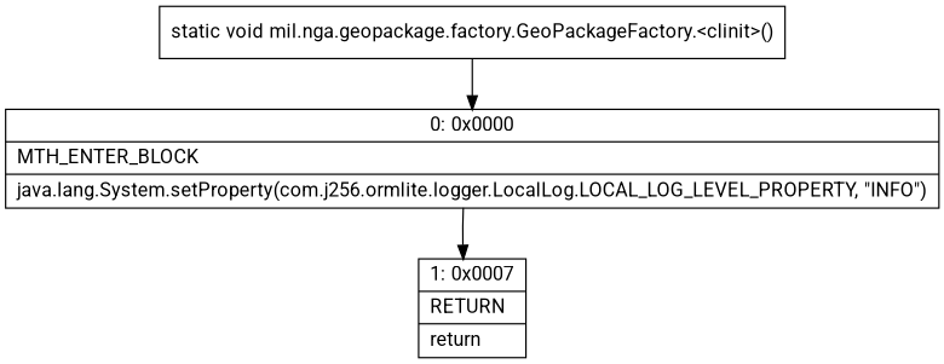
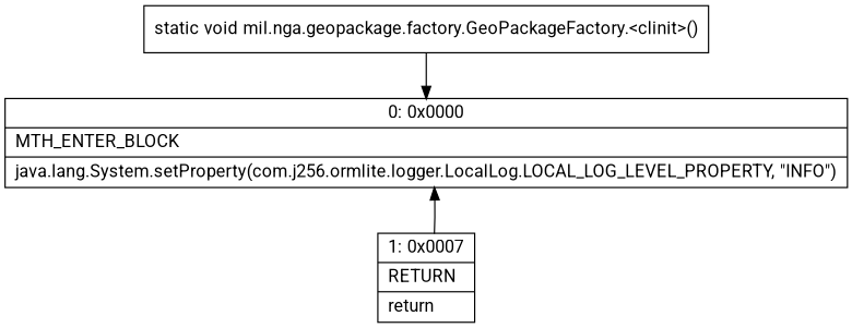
  digraph {
    fontname=Roboto
    node [shape=record fontname=Roboto]
    edge [fontname=Roboto]
    n1 [label="{0\:\ 0x0000|MTH_ENTER_BLOCK\l|java.lang.System.setProperty(com.j256.ormlite.logger.LocalLog.LOCAL_LOG_LEVEL_PROPERTY, \"INFO\")\l}"]
    n2 [label="{1\:\ 0x0007|RETURN\l|return\l}"]
    n3 [label="{static void mil.nga.geopackage.factory.GeoPackageFactory.\<clinit\>() }"]
-   n1 -> n2
+   n2 -> n1
    n3 -> n1
  }
